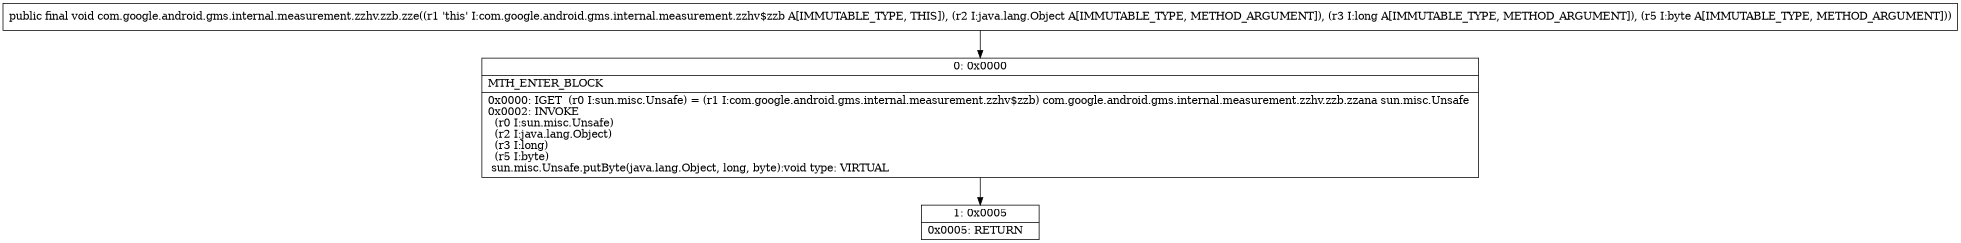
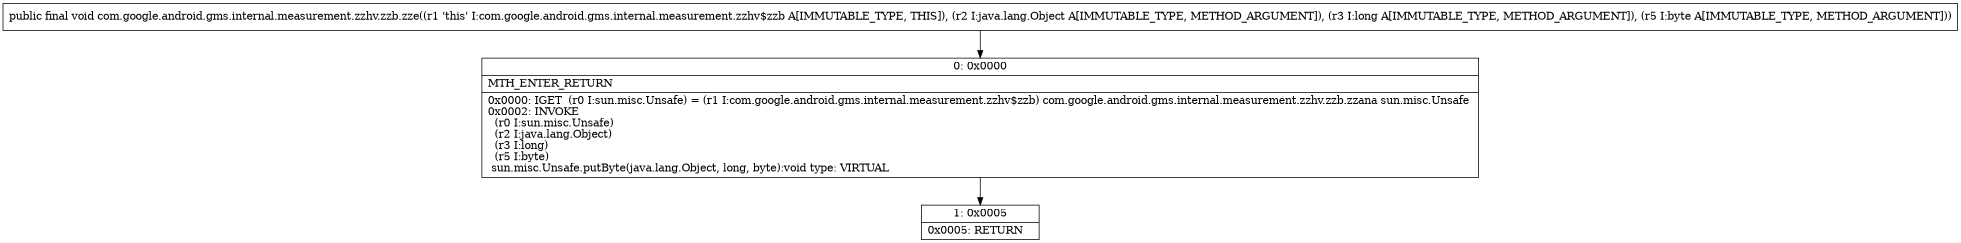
  digraph {
    node [shape=record]
-   n1 [label="{0\:\ 0x0000|MTH_ENTER_BLOCK\l|0x0000: IGET  (r0 I:sun.misc.Unsafe) = (r1 I:com.google.android.gms.internal.measurement.zzhv$zzb) com.google.android.gms.internal.measurement.zzhv.zzb.zzana sun.misc.Unsafe \l0x0002: INVOKE  \l  (r0 I:sun.misc.Unsafe)\l  (r2 I:java.lang.Object)\l  (r3 I:long)\l  (r5 I:byte)\l sun.misc.Unsafe.putByte(java.lang.Object, long, byte):void type: VIRTUAL \l}"]
+   n1 [label="{0\:\ 0x0000|MTH_ENTER_RETURN\l|0x0000: IGET  (r0 I:sun.misc.Unsafe) = (r1 I:com.google.android.gms.internal.measurement.zzhv$zzb) com.google.android.gms.internal.measurement.zzhv.zzb.zzana sun.misc.Unsafe \l0x0002: INVOKE  \l  (r0 I:sun.misc.Unsafe)\l  (r2 I:java.lang.Object)\l  (r3 I:long)\l  (r5 I:byte)\l sun.misc.Unsafe.putByte(java.lang.Object, long, byte):void type: VIRTUAL \l}"]
    n2 [label="{1\:\ 0x0005|0x0005: RETURN   \l}"]
    n3 [label="{public final void com.google.android.gms.internal.measurement.zzhv.zzb.zze((r1 'this' I:com.google.android.gms.internal.measurement.zzhv$zzb A[IMMUTABLE_TYPE, THIS]), (r2 I:java.lang.Object A[IMMUTABLE_TYPE, METHOD_ARGUMENT]), (r3 I:long A[IMMUTABLE_TYPE, METHOD_ARGUMENT]), (r5 I:byte A[IMMUTABLE_TYPE, METHOD_ARGUMENT])) }"]
    n1 -> n2
    n3 -> n1
  }
